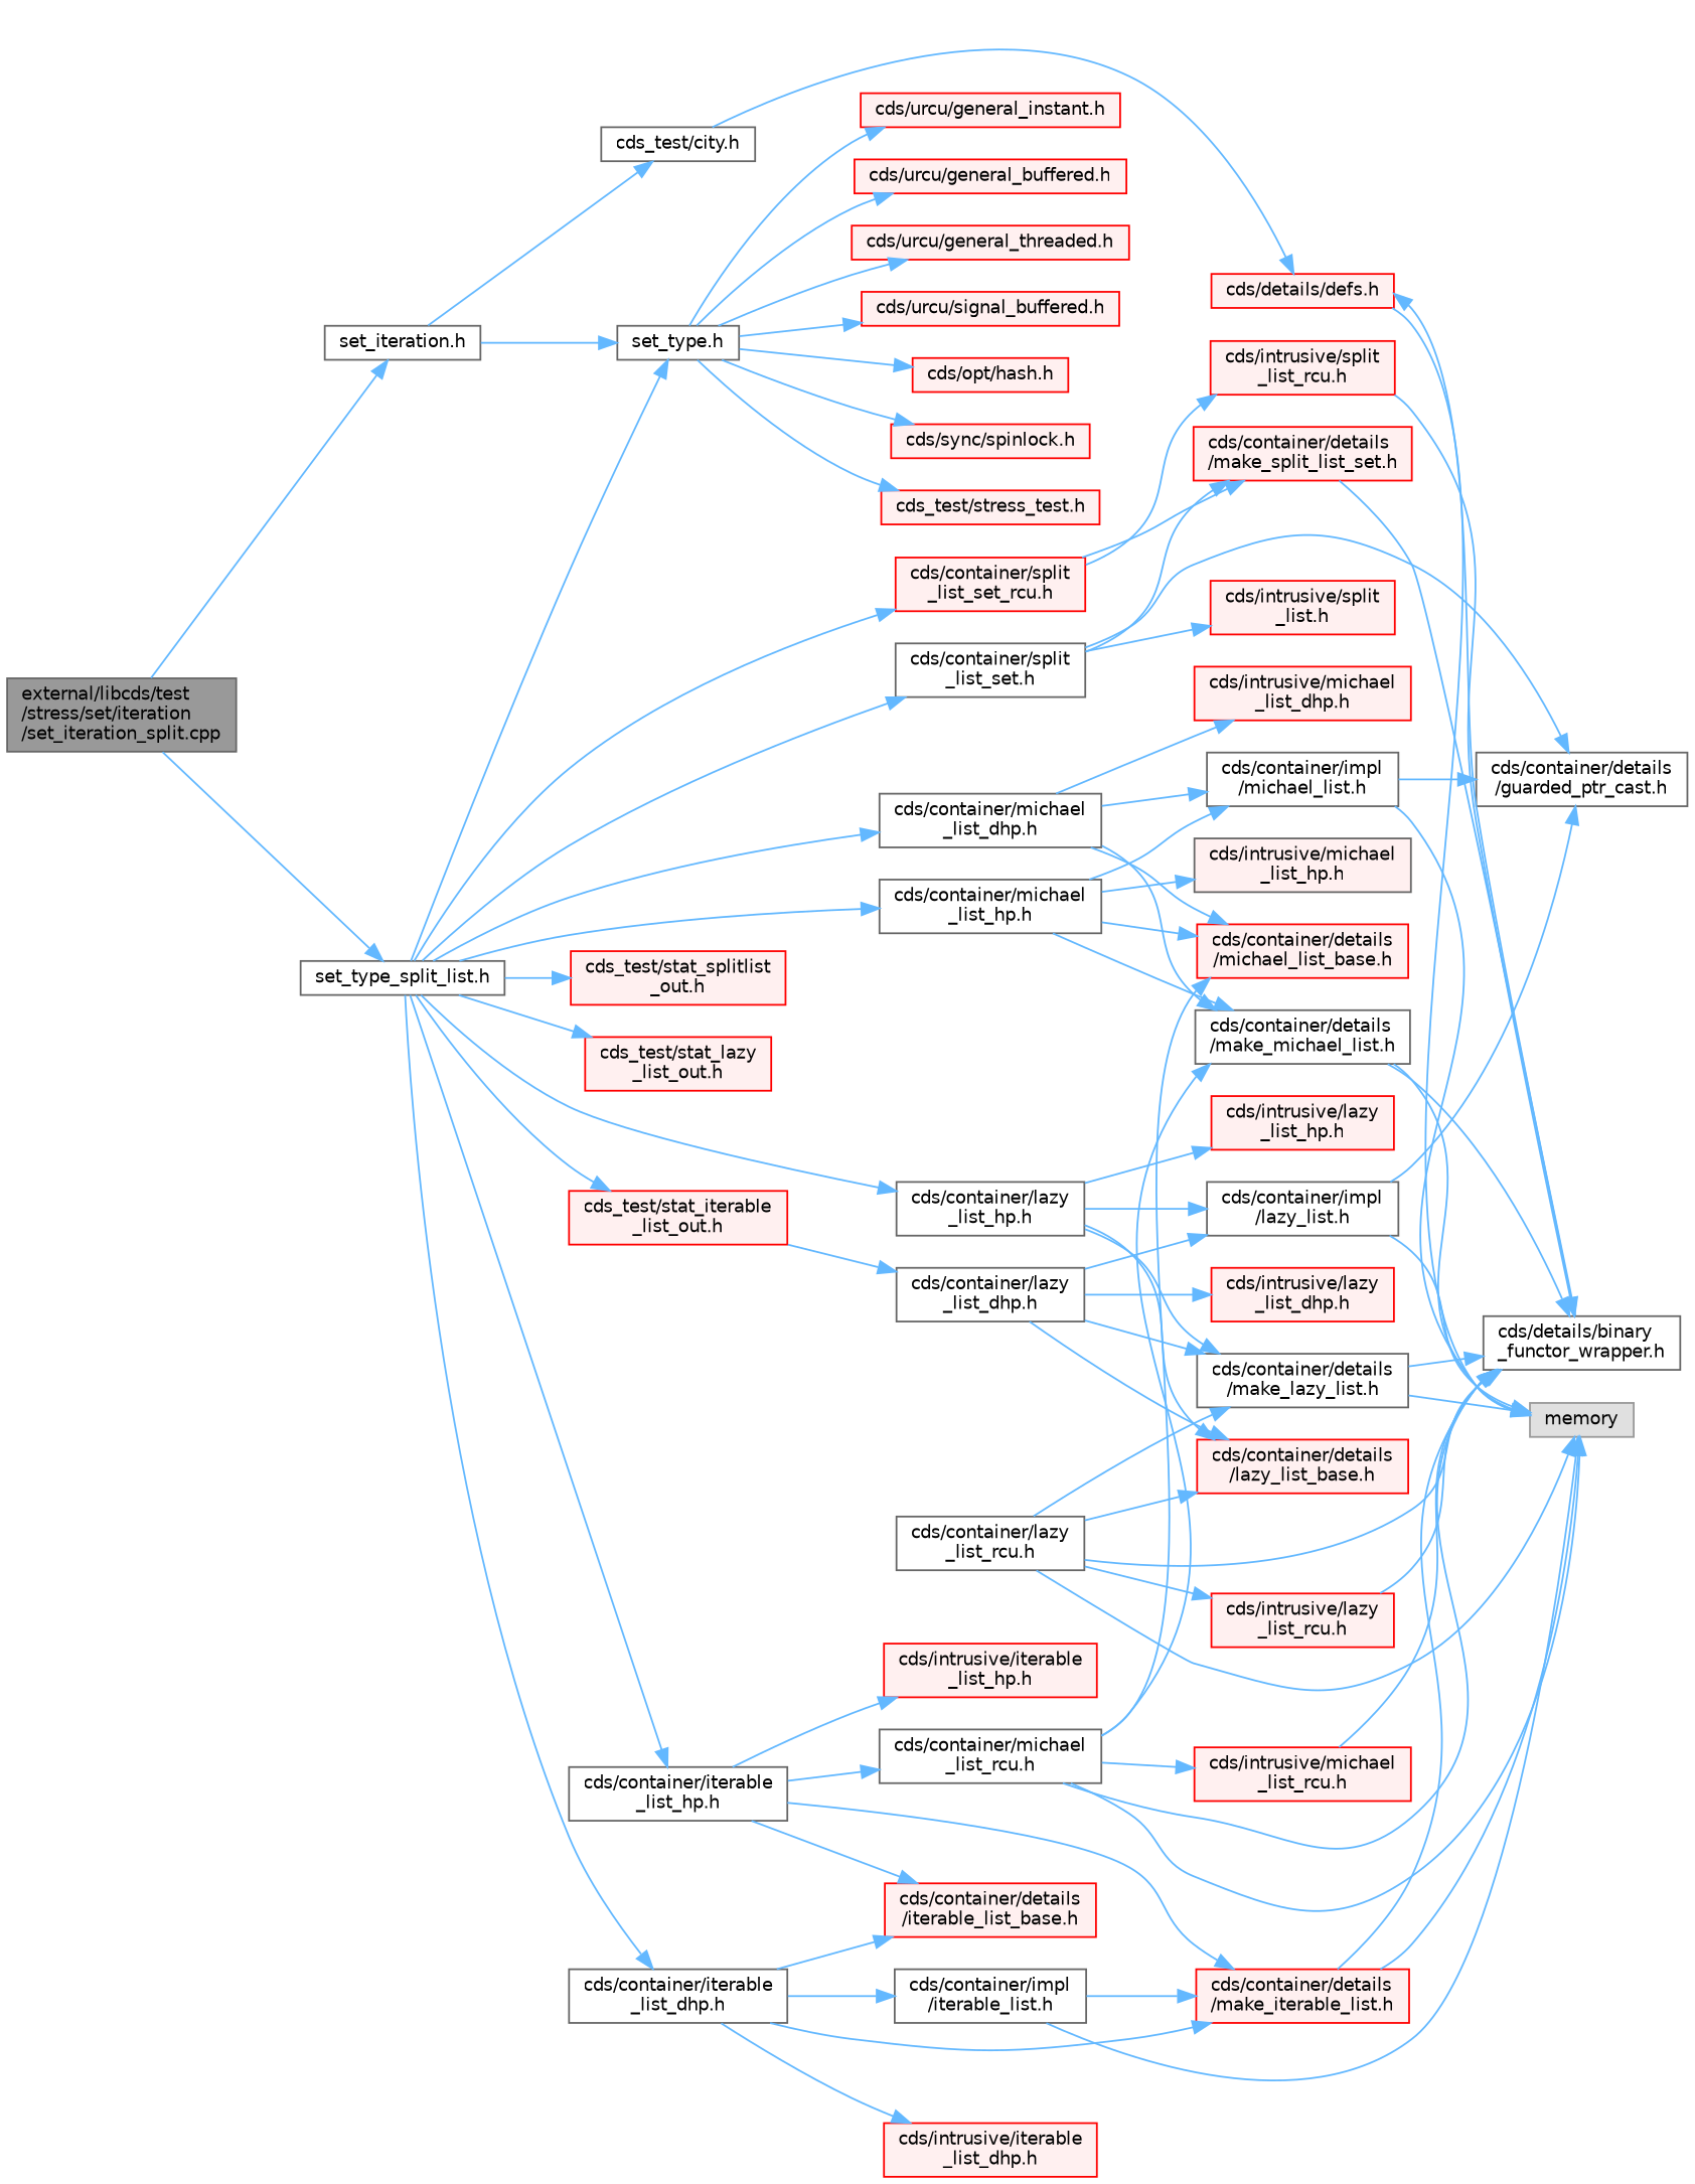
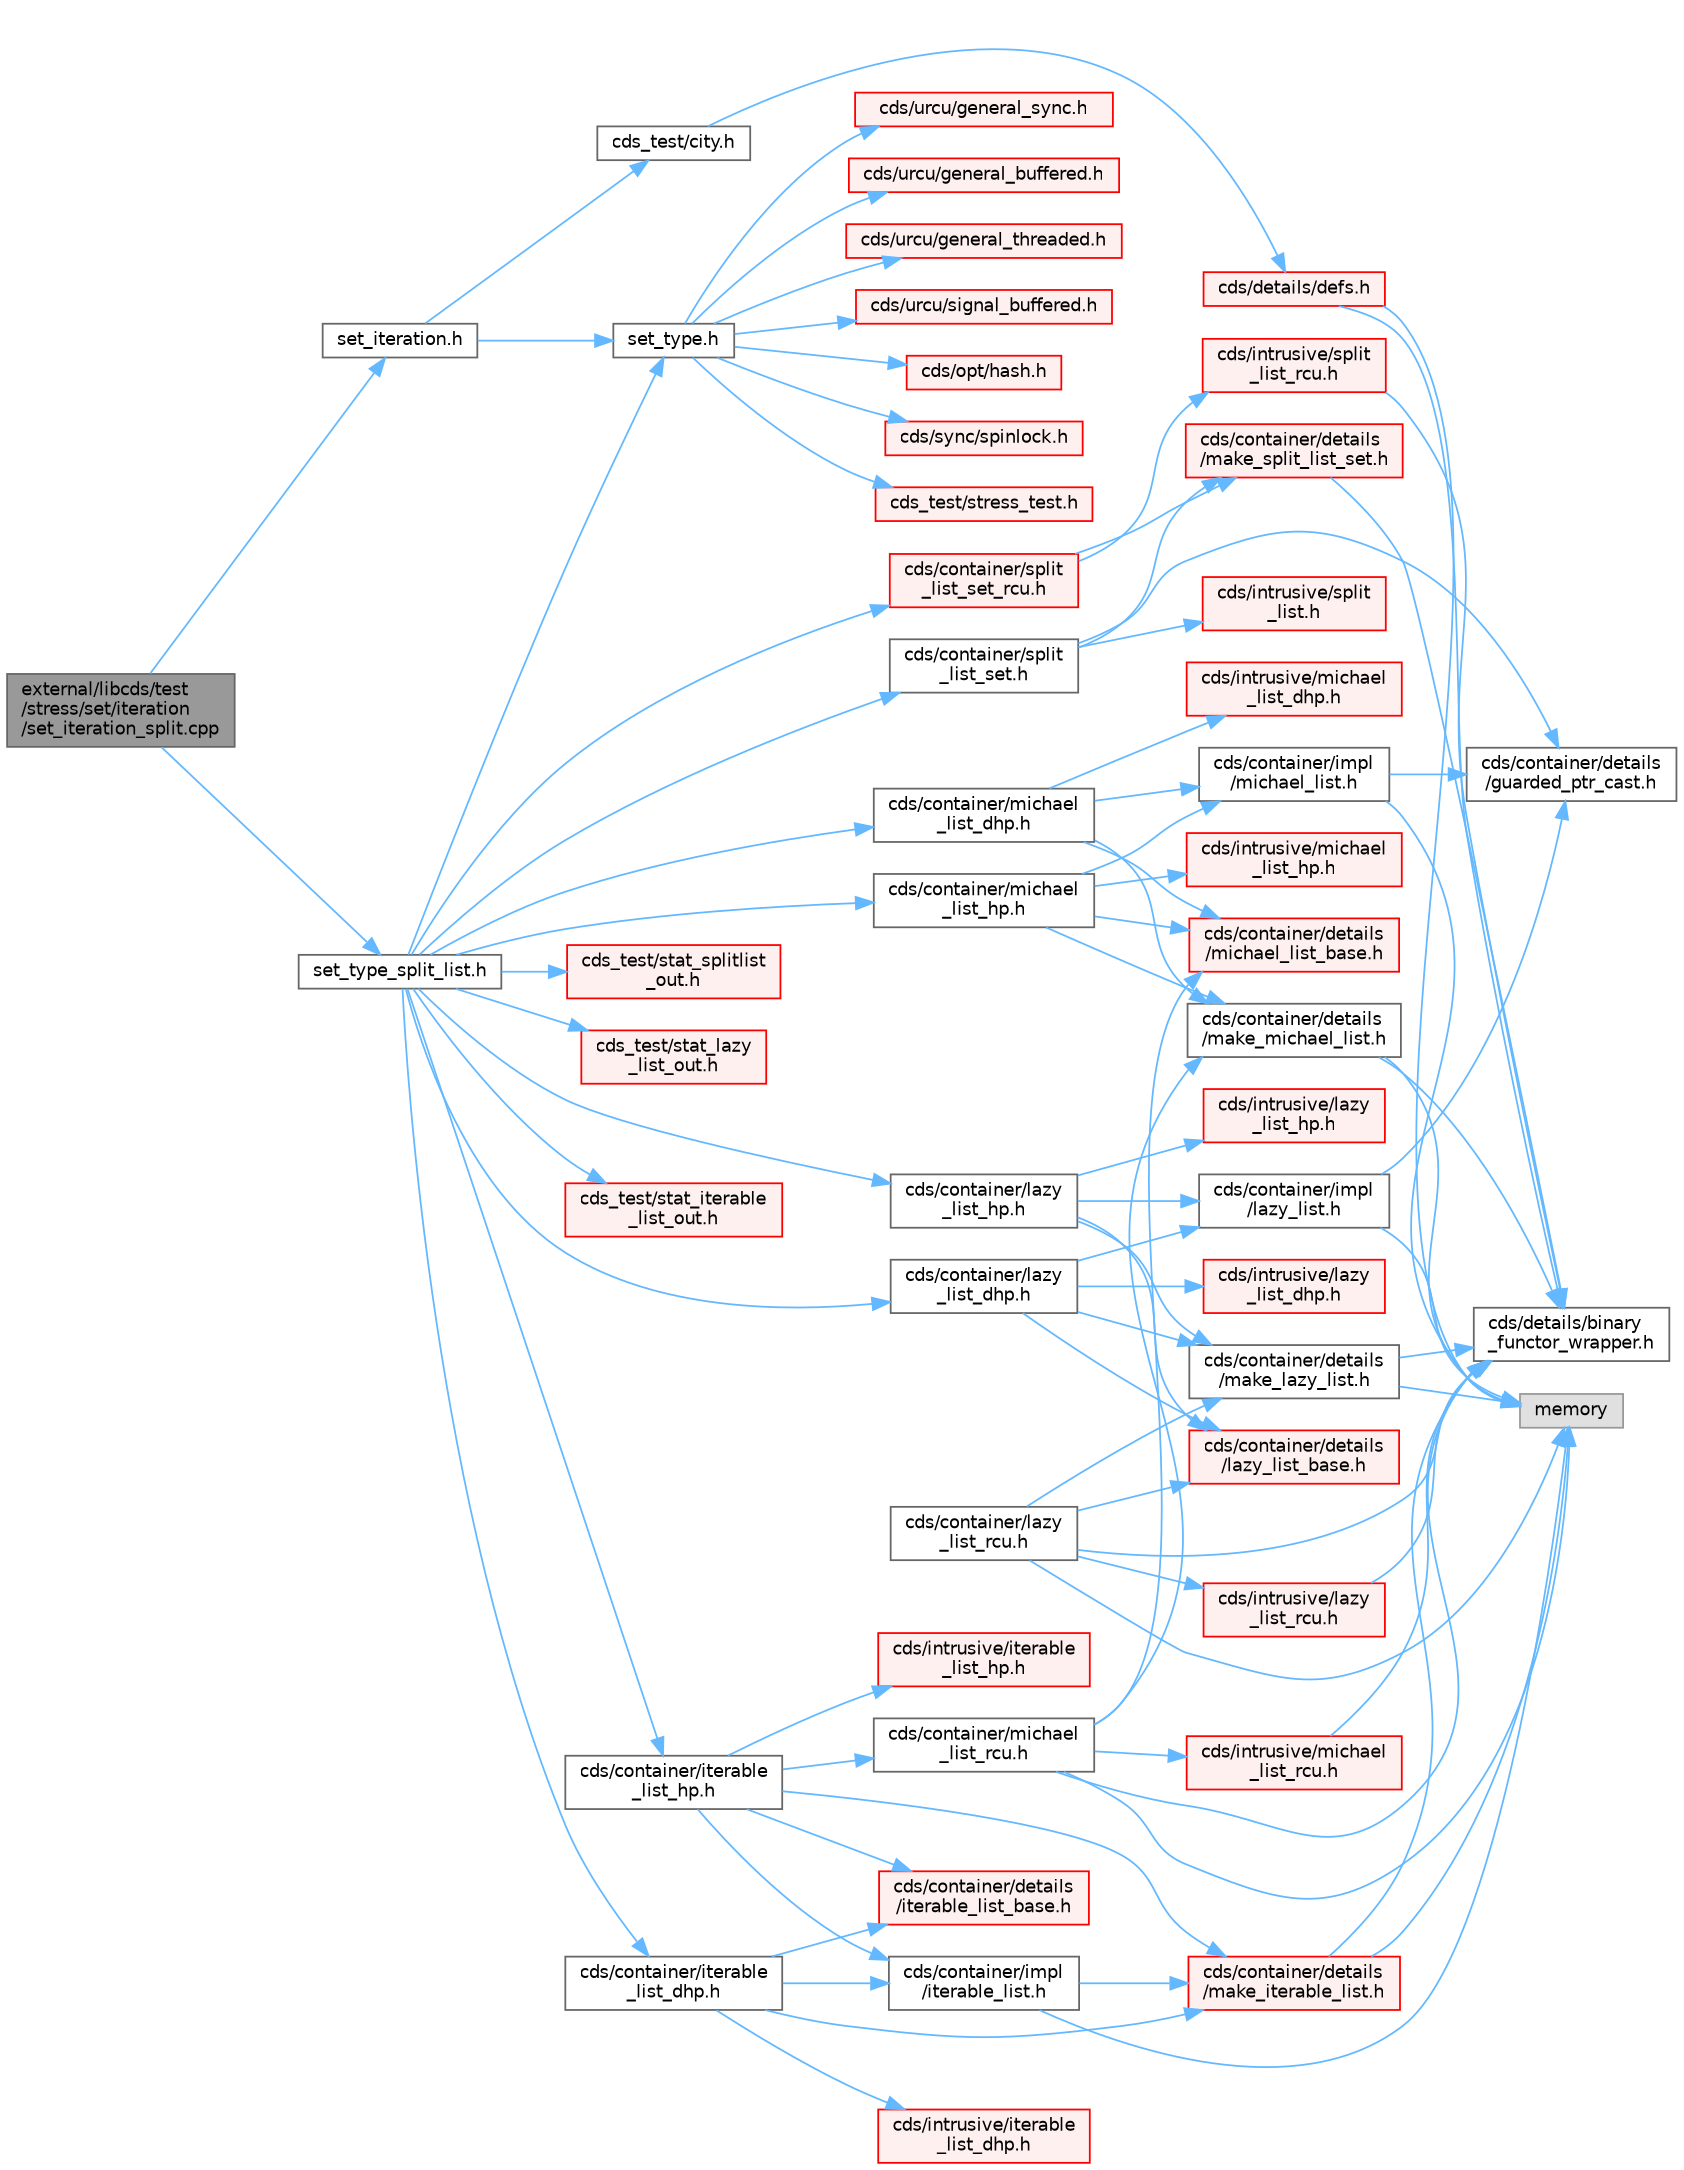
  digraph {
    rankdir=LR
    node [color=red fillcolor="#FFF0F0" fontname=Helvetica fontsize=10 shape=box style=filled]
    edge [color=steelblue1 fontname=Helvetica fontsize=10 labelfontname=Helvetica labelfontsize=10 style=solid]
    n1 [color=gray40 fillcolor=grey60 fontcolor=black height=0.2 label="external/libcds/test\l/stress/set/iteration\l/set_iteration_split.cpp" width=0.4]
    n2 [color=grey40 fillcolor=white height=0.2 label="set_iteration.h" width=0.4]
    n3 [color=grey40 fillcolor=white height=0.2 label="set_type_split_list.h" width=0.4]
    n4 [color=grey40 fillcolor=white height=0.2 label="set_type.h" width=0.4]
    n5 [color=grey40 fillcolor=white height=0.2 label="cds_test/city.h" width=0.4]
    n6 [color=grey40 fillcolor=white height=0.2 label="cds/container/michael\l_list_hp.h" width=0.4]
    n7 [color=grey40 fillcolor=white height=0.2 label="cds/container/michael\l_list_dhp.h" width=0.4]
    n8 [color=grey40 fillcolor=white height=0.2 label="cds/container/lazy\l_list_hp.h" width=0.4]
    n9 [color=grey40 fillcolor=white height=0.2 label="cds/container/lazy\l_list_dhp.h" width=0.4]
    n10 [color=grey40 fillcolor=white height=0.2 label="cds/container/iterable\l_list_hp.h" width=0.4]
    n11 [color=grey40 fillcolor=white height=0.2 label="cds/container/iterable\l_list_dhp.h" width=0.4]
    n12 [color=grey40 fillcolor=white height=0.2 label="cds/container/split\l_list_set.h" width=0.4]
    n13 [height=0.2 label="cds/container/split\l_list_set_rcu.h" width=0.4]
    n14 [height=0.2 label="cds_test/stat_splitlist\l_out.h" width=0.4]
    n15 [height=0.2 label="cds_test/stat_lazy\l_list_out.h" width=0.4]
    n16 [height=0.2 label="cds_test/stat_iterable\l_list_out.h" width=0.4]
-   n17 [height=0.2 label="cds/urcu/general_instant.h" width=0.4]
+   n17 [height=0.2 label="cds/urcu/general_sync.h" width=0.4]
    n18 [height=0.2 label="cds/urcu/general_buffered.h" width=0.4]
    n19 [height=0.2 label="cds/urcu/general_threaded.h" width=0.4]
    n20 [height=0.2 label="cds/urcu/signal_buffered.h" width=0.4]
    n21 [height=0.2 label="cds/opt/hash.h" width=0.4]
    n22 [height=0.2 label="cds/sync/spinlock.h" width=0.4]
    n23 [height=0.2 label="cds_test/stress_test.h" width=0.4]
    n24 [height=0.2 label="cds/details/defs.h" width=0.4]
    n25 [color=grey60 fillcolor="#E0E0E0" height=0.2 label=memory width=0.4]
    n26 [height=0.2 label="cds/container/details\l/michael_list_base.h" width=0.4]
-   n27 [color=grey40 height=0.2 label="cds/intrusive/michael\l_list_hp.h" width=0.4]
+   n27 [height=0.2 label="cds/intrusive/michael\l_list_hp.h" width=0.4]
    n28 [color=grey40 fillcolor=white height=0.2 label="cds/container/details\l/make_michael_list.h" width=0.4]
    n29 [color=grey40 fillcolor=white height=0.2 label="cds/container/impl\l/michael_list.h" width=0.4]
    n30 [height=0.2 label="cds/intrusive/michael\l_list_dhp.h" width=0.4]
    n31 [color=grey40 fillcolor=white height=0.2 label="cds/container/michael\l_list_rcu.h" width=0.4]
    n32 [color=grey40 fillcolor=white height=0.2 label="cds/details/binary\l_functor_wrapper.h" width=0.4]
    n33 [height=0.2 label="cds/intrusive/michael\l_list_rcu.h" width=0.4]
    n34 [height=0.2 label="cds/container/details\l/lazy_list_base.h" width=0.4]
    n35 [height=0.2 label="cds/intrusive/lazy\l_list_hp.h" width=0.4]
    n36 [color=grey40 fillcolor=white height=0.2 label="cds/container/details\l/make_lazy_list.h" width=0.4]
    n37 [color=grey40 fillcolor=white height=0.2 label="cds/container/impl\l/lazy_list.h" width=0.4]
    n38 [height=0.2 label="cds/intrusive/lazy\l_list_dhp.h" width=0.4]
    n39 [color=grey40 fillcolor=white height=0.2 label="cds/container/lazy\l_list_rcu.h" width=0.4]
    n40 [height=0.2 label="cds/intrusive/lazy\l_list_rcu.h" width=0.4]
    n41 [height=0.2 label="cds/container/details\l/iterable_list_base.h" width=0.4]
    n42 [height=0.2 label="cds/intrusive/iterable\l_list_hp.h" width=0.4]
    n43 [height=0.2 label="cds/container/details\l/make_iterable_list.h" width=0.4]
    n44 [color=grey40 fillcolor=white height=0.2 label="cds/container/impl\l/iterable_list.h" width=0.4]
    n45 [height=0.2 label="cds/intrusive/iterable\l_list_dhp.h" width=0.4]
    n46 [color=grey40 fillcolor=white height=0.2 label="cds/container/details\l/guarded_ptr_cast.h" width=0.4]
    n47 [height=0.2 label="cds/intrusive/split\l_list.h" width=0.4]
    n48 [height=0.2 label="cds/container/details\l/make_split_list_set.h" width=0.4]
    n49 [height=0.2 label="cds/intrusive/split\l_list_rcu.h" width=0.4]
    n1 -> n2
    n1 -> n3
    n2 -> n4
    n2 -> n5
    n3 -> n4
    n3 -> n6
    n3 -> n7
    n3 -> n8
-   n16 -> n9
+   n3 -> n9
    n3 -> n10
    n3 -> n11
    n3 -> n12
    n3 -> n13
    n3 -> n14
    n3 -> n15
    n3 -> n16
    n4 -> n17
    n4 -> n18
    n4 -> n19
    n4 -> n20
    n4 -> n21
    n4 -> n22
    n4 -> n23
    n5 -> n24
    n6 -> n26
    n6 -> n27
    n6 -> n28
    n6 -> n29
    n7 -> n26
    n7 -> n28
    n7 -> n29
    n7 -> n30
    n8 -> n34
    n8 -> n35
    n8 -> n36
    n8 -> n37
    n9 -> n34
    n9 -> n36
    n9 -> n37
    n9 -> n38
    n10 -> n31
    n10 -> n41
    n10 -> n42
    n10 -> n43
+   n10 -> n44
    n11 -> n41
    n11 -> n43
    n11 -> n44
    n11 -> n45
    n12 -> n46
    n12 -> n47
    n12 -> n48
    n13 -> n48
    n13 -> n49
    n24 -> n25
    n28 -> n25
    n28 -> n32
    n29 -> n25
    n29 -> n46
    n31 -> n25
    n31 -> n26
    n31 -> n28
    n31 -> n32
    n31 -> n33
-   n32 -> n24
+   n24 -> n32
    n33 -> n32
    n36 -> n25
    n36 -> n32
    n37 -> n25
    n37 -> n46
    n39 -> n25
    n39 -> n32
    n39 -> n34
    n39 -> n36
    n39 -> n40
    n40 -> n32
    n43 -> n25
    n43 -> n32
    n44 -> n25
    n44 -> n43
    n48 -> n32
    n49 -> n32
  }
